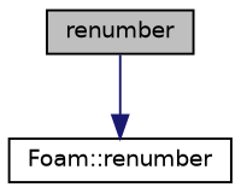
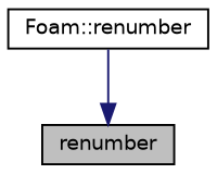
  digraph {
    rankdir=TB
    node [color=black fontname=Helvetica fontsize=10 shape=record]
    n1 [fillcolor=grey75 fontcolor=black height=0.2 label=renumber style=filled width=0.4]
    n2 [height=0.2 label="Foam::renumber" width=0.4]
-   n1 -> n2 [color=midnightblue fontname=Helvetica fontsize=10 labelfontname=Helvetica labelfontsize=10 style=solid]
+   n2 -> n1 [color=midnightblue fontname=Helvetica fontsize=10 labelfontname=Helvetica labelfontsize=10 style=solid]
  }
